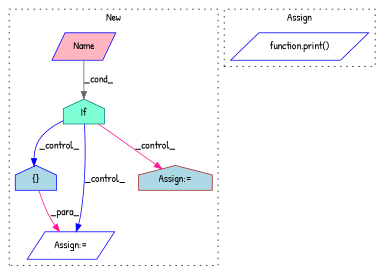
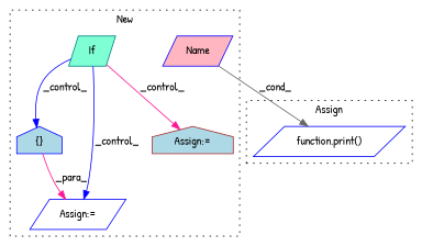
  digraph {
    fontname="Patrick Hand"
    node [a=68 color=blue fillcolor=lightblue fontname="Patrick Hand" l=3 shape=parallelogram style=filled]
    edge [color=deeppink fontname="Patrick Hand"]
    n1 [a=59 l="1,0" label="{}" s="12367,12381" shape=house]
    n2 [fillcolor=white label="Assign:=" s=12364]
    n3 [a=87 fillcolor=lightpink l=7 label=Name s=12283]
-   n4 [a=96 color=teal fillcolor=aquamarine l="3,22" label=If s="12280,12290" shape=house]
+   n4 [a=96 color=teal fillcolor=aquamarine l="3,22" label=If s="12280,12290"]
    n5 [color=brown label="Assign:=" s=12313 shape=house]
    n6 [a=75 fillcolor=white l="6,1" label="function.print()" s="12305,12394"]
    subgraph cluster_1 {
      label=New
      style=dotted
      n1
      n2
      n3
      n4
      n5
    }
    subgraph cluster_2 {
      label=Assign
      style=dotted
      n6
    }
    n1 -> n2 [label=_para_]
-   n3 -> n4 [color=gray40 label=_cond_]
+   n3 -> n6 [color=gray40 label=_cond_]
    n4 -> n1 [color=blue label=_control_]
    n4 -> n2 [color=blue label=_control_]
    n4 -> n5 [label=_control_]
  }
